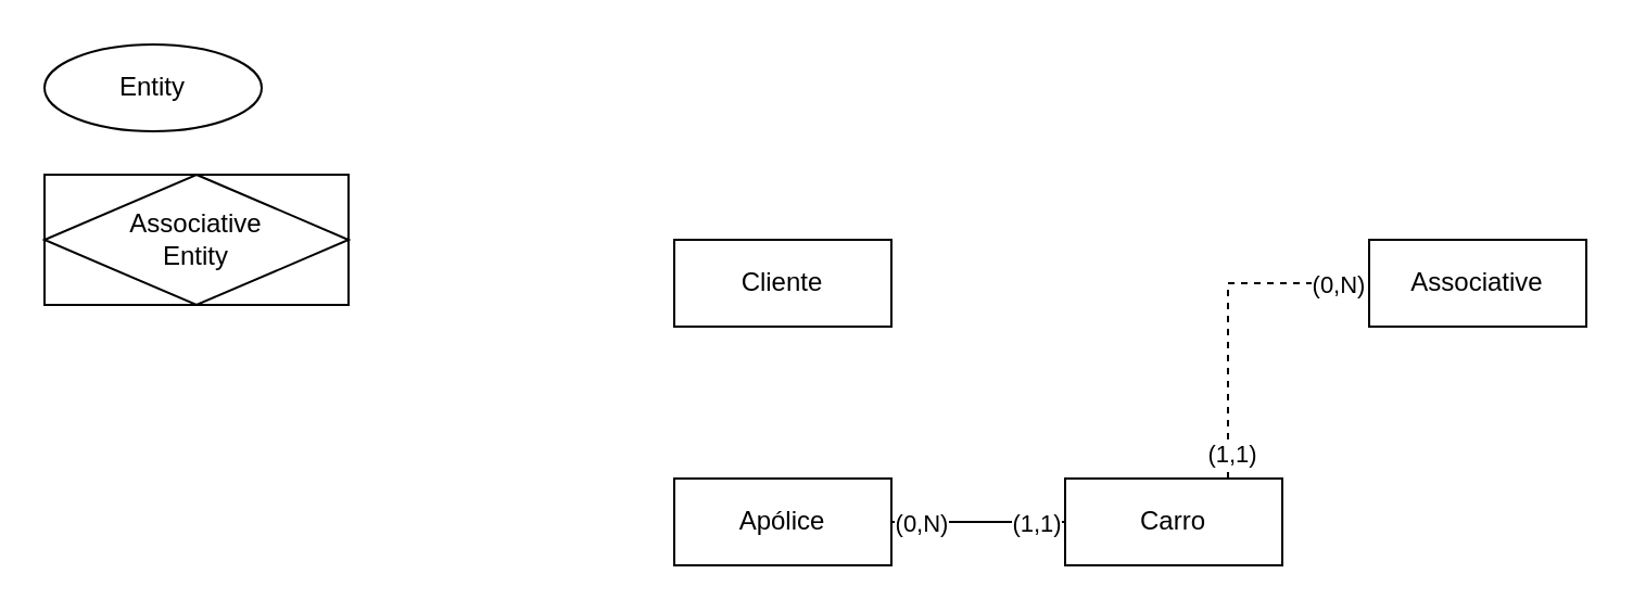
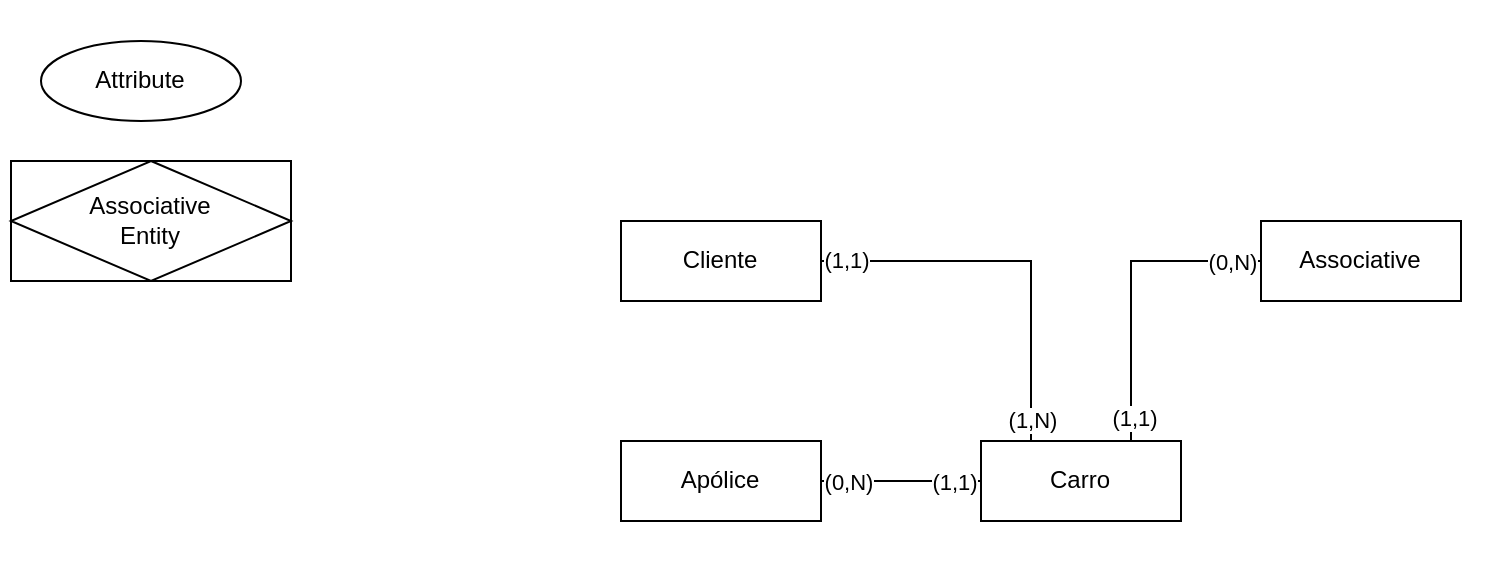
  <mxCell id="0" />
  <mxCell id="1" parent="0" />
  <mxCell id="2" value="Cliente" style="whiteSpace=wrap;html=1;align=center;" vertex="1" parent="1"><mxGeometry x="310" y="110" width="100" height="40" as="geometry" /></mxCell>
- <mxCell id="3" value="Entity" style="ellipse;whiteSpace=wrap;html=1;align=center;" vertex="1" parent="1"><mxGeometry x="20" y="20" width="100" height="40" as="geometry" /></mxCell>
- <mxCell id="4" value="Associative&#10;Entity" style="shape=associativeEntity;whiteSpace=wrap;html=1;align=center;" vertex="1" parent="1"><mxGeometry x="20" y="80" width="140" height="60" as="geometry" /></mxCell>
+ <mxCell id="3" value="Attribute" style="ellipse;whiteSpace=wrap;html=1;align=center;" vertex="1" parent="1"><mxGeometry x="20" y="20" width="100" height="40" as="geometry" /></mxCell>
+ <mxCell id="4" value="Associative&#10;Entity" style="shape=associativeEntity;whiteSpace=wrap;html=1;align=center;" vertex="1" parent="1"><mxGeometry x="5" y="80" width="140" height="60" as="geometry" /></mxCell>
  <mxCell id="5" value="" style="edgeStyle=orthogonalEdgeStyle;rounded=0;orthogonalLoop=1;jettySize=auto;html=1;endArrow=none;endFill=0;" edge="1" parent="1" source="6" target="16"><mxGeometry relative="1" as="geometry" /></mxCell>
  <mxCell id="6" value="Apólice" style="whiteSpace=wrap;html=1;align=center;" vertex="1" parent="1"><mxGeometry x="310" y="220" width="100" height="40" as="geometry" /></mxCell>
  <mxCell id="7" style="edgeStyle=orthogonalEdgeStyle;rounded=0;orthogonalLoop=1;jettySize=auto;html=1;exitX=0;exitY=0.5;exitDx=0;exitDy=0;entryX=1;entryY=0.5;entryDx=0;entryDy=0;endArrow=none;endFill=0;" edge="1" parent="1" source="16" target="6"><mxGeometry relative="1" as="geometry"><Array as="points"><mxPoint x="420" y="240" /><mxPoint x="420" y="240" /></Array></mxGeometry></mxCell>
  <mxCell id="8" value="(0,N)" style="edgeLabel;html=1;align=center;verticalAlign=middle;resizable=0;points=[];" vertex="1" connectable="0" parent="7"><mxGeometry x="0.813" relative="1" as="geometry"><mxPoint x="6" as="offset" /></mxGeometry></mxCell>
  <mxCell id="9" value="(1,1)" style="edgeLabel;html=1;align=center;verticalAlign=middle;resizable=0;points=[];" vertex="1" connectable="0" parent="7"><mxGeometry x="-0.651" relative="1" as="geometry"><mxPoint as="offset" /></mxGeometry></mxCell>
- <mxCell id="13" style="edgeStyle=orthogonalEdgeStyle;rounded=0;orthogonalLoop=1;jettySize=auto;html=1;exitX=0.75;exitY=0;exitDx=0;exitDy=0;entryX=0;entryY=0.5;entryDx=0;entryDy=0;endArrow=none;endFill=0;dashed=1;" edge="1" parent="1" source="16" target="17"><mxGeometry relative="1" as="geometry" /></mxCell>
+ <mxCell id="10" style="edgeStyle=orthogonalEdgeStyle;rounded=0;orthogonalLoop=1;jettySize=auto;html=1;exitX=0.25;exitY=0;exitDx=0;exitDy=0;entryX=1;entryY=0.5;entryDx=0;entryDy=0;endArrow=none;endFill=0;" edge="1" parent="1" source="16" target="2"><mxGeometry relative="1" as="geometry"><Array as="points"><mxPoint x="515" y="130" /></Array></mxGeometry></mxCell>
+ <mxCell id="11" value="(1,1)" style="edgeLabel;html=1;align=center;verticalAlign=middle;resizable=0;points=[];" vertex="1" connectable="0" parent="10"><mxGeometry x="0.876" y="-1" relative="1" as="geometry"><mxPoint as="offset" /></mxGeometry></mxCell>
+ <mxCell id="12" value="(1,N)" style="edgeLabel;html=1;align=center;verticalAlign=middle;resizable=0;points=[];" vertex="1" connectable="0" parent="10"><mxGeometry x="-0.889" relative="1" as="geometry"><mxPoint as="offset" /></mxGeometry></mxCell>
+ <mxCell id="13" style="edgeStyle=orthogonalEdgeStyle;rounded=0;orthogonalLoop=1;jettySize=auto;html=1;exitX=0.75;exitY=0;exitDx=0;exitDy=0;entryX=0;entryY=0.5;entryDx=0;entryDy=0;endArrow=none;endFill=0;" edge="1" parent="1" source="16" target="17"><mxGeometry relative="1" as="geometry" /></mxCell>
  <mxCell id="14" value="(1,1)" style="edgeLabel;html=1;align=center;verticalAlign=middle;resizable=0;points=[];" vertex="1" connectable="0" parent="13"><mxGeometry x="-0.851" y="-1" relative="1" as="geometry"><mxPoint as="offset" /></mxGeometry></mxCell>
  <mxCell id="15" value="(0,N)" style="edgeLabel;html=1;align=center;verticalAlign=middle;resizable=0;points=[];" vertex="1" connectable="0" parent="13"><mxGeometry x="0.878" relative="1" as="geometry"><mxPoint x="-6" as="offset" /></mxGeometry></mxCell>
  <mxCell id="16" value="Carro" style="whiteSpace=wrap;html=1;align=center;" vertex="1" parent="1"><mxGeometry x="490" y="220" width="100" height="40" as="geometry" /></mxCell>
  <mxCell id="17" value="Associative" style="whiteSpace=wrap;html=1;align=center;" vertex="1" parent="1"><mxGeometry x="630" y="110" width="100" height="40" as="geometry" /></mxCell>
